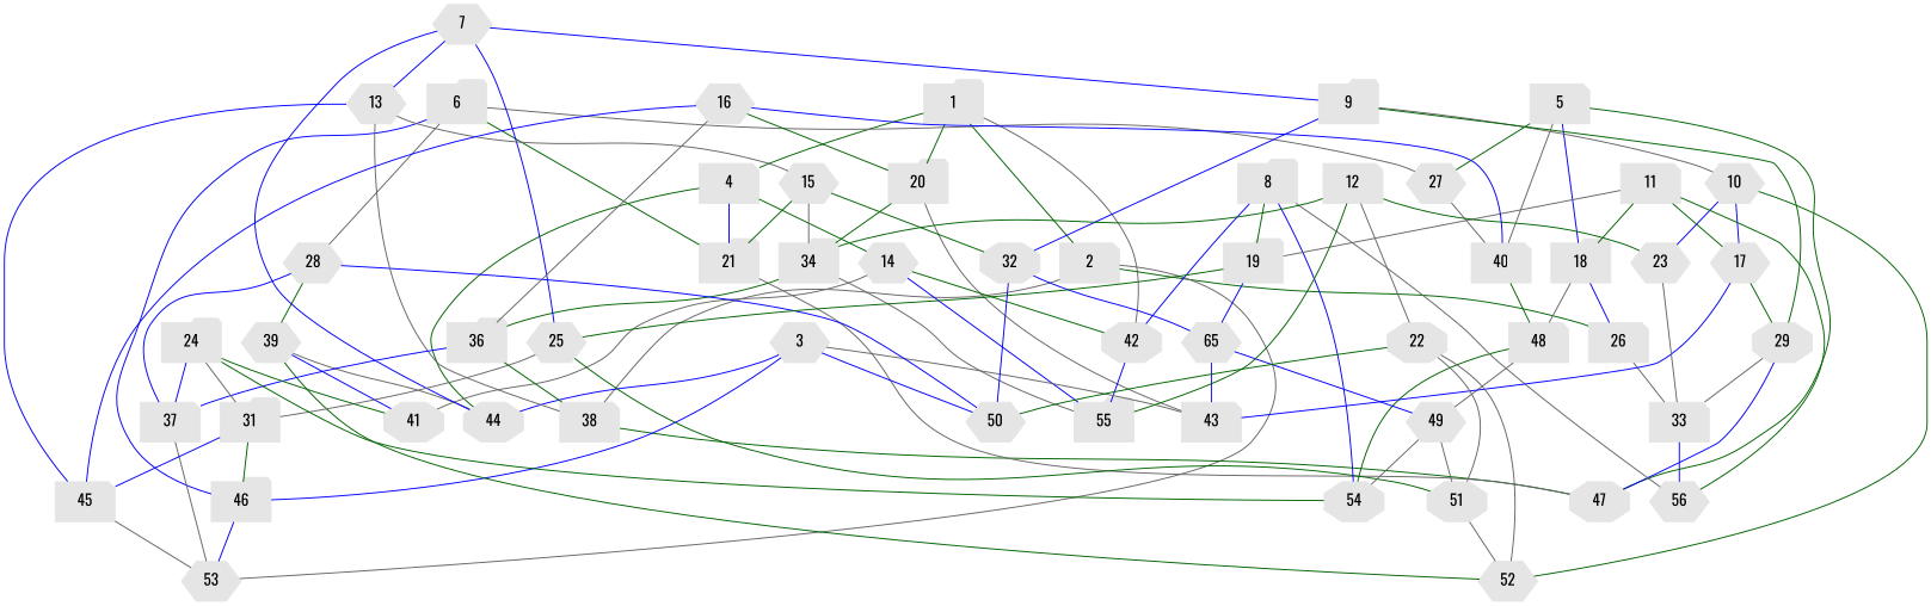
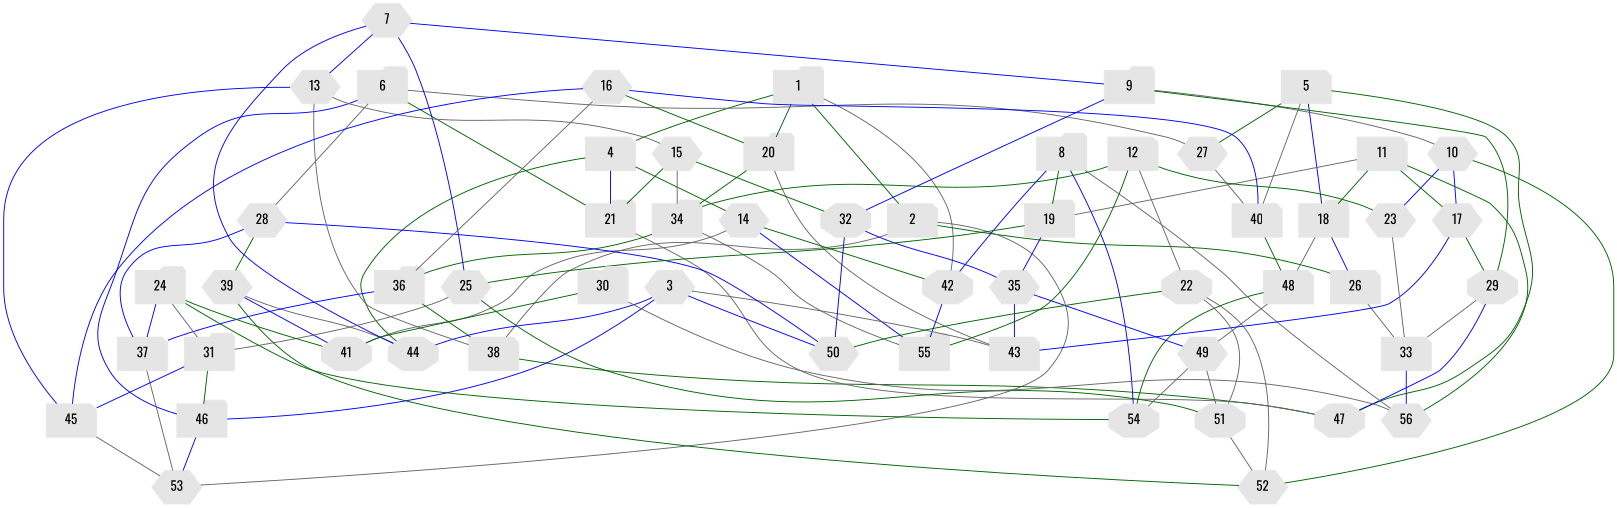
  graph {
    fontname=Oswald
    node [color=gray90 fontname=Oswald shape=hexagon style=filled]
    edge [color=darkgreen fontname=Oswald]
    1 [shape=folder]
    2 [shape=note]
    4 [shape=note]
    20 [shape=folder]
    42 [shape=octagon]
    26 [shape=note]
    38 [shape=note]
    53
    44 [shape=octagon]
    14
    21 [shape=folder]
    43 [shape=note]
    34 [shape=folder]
    55 [shape=folder]
    33 [shape=note]
    47 [shape=octagon]
    3
    46 [shape=folder]
    50
    41 [shape=octagon]
    5 [shape=note]
    18 [shape=folder]
    27
    40 [shape=note]
    48 [shape=note]
    6 [shape=folder]
    28
    37 [shape=note]
    39
    7
    9 [shape=folder]
    13
    25
    10
    29 [shape=octagon]
    32 [shape=octagon]
    15
    45 [shape=note]
    51 [shape=octagon]
    31 [shape=folder]
    8 [shape=folder]
    19 [shape=folder]
    54 [shape=octagon]
    56
-   35 [label=65]
+   35
    17
    23
    52
    11 [shape=note]
    12 [shape=note]
    22 [shape=octagon]
    36 [shape=folder]
    16
    49
    24 [shape=folder]
+   30 [shape=folder]
    1 -- 2
    1 -- 4
    1 -- 20
    1 -- 42 [color=gray40]
    2 -- 26
    2 -- 38 [color=gray40]
    2 -- 53 [color=gray40]
    4 -- 44
    4 -- 14
    4 -- 21 [color=blue]
    20 -- 43 [color=gray40]
    20 -- 34
    42 -- 55 [color=blue]
    26 -- 33 [color=gray40]
    38 -- 47
    14 -- 42
    14 -- 55 [color=blue]
    14 -- 41 [color=gray40]
    21 -- 47 [color=gray40]
    34 -- 55 [color=gray40]
    34 -- 36
    33 -- 56 [color=blue]
    3 -- 44 [color=blue]
    3 -- 43 [color=gray40]
    3 -- 46 [color=blue]
    3 -- 50 [color=blue]
    46 -- 53 [color=blue]
    5 -- 47
    5 -- 18 [color=blue]
    5 -- 27
    5 -- 40 [color=gray40]
    18 -- 26 [color=blue]
    18 -- 48 [color=gray40]
    27 -- 40 [color=gray40]
    40 -- 48
    48 -- 54
    48 -- 49 [color=gray40]
    6 -- 21
    6 -- 46 [color=blue]
    6 -- 27 [color=gray40]
    6 -- 28 [color=gray40]
    28 -- 50 [color=blue]
    28 -- 37 [color=blue]
    28 -- 39
    37 -- 53 [color=gray40]
    39 -- 44 [color=gray40]
    39 -- 41 [color=blue]
    39 -- 52
    7 -- 44 [color=blue]
    7 -- 9 [color=blue]
    7 -- 13 [color=blue]
    7 -- 25 [color=blue]
    9 -- 10 [color=gray40]
    9 -- 29
    9 -- 32 [color=blue]
    13 -- 38 [color=gray40]
    13 -- 15 [color=gray40]
    13 -- 45 [color=blue]
    25 -- 51
    25 -- 31 [color=gray40]
    10 -- 17 [color=blue]
    10 -- 23 [color=blue]
    10 -- 52
    29 -- 33 [color=gray40]
    29 -- 47 [color=blue]
    32 -- 50 [color=blue]
    32 -- 35 [color=blue]
    15 -- 21
    15 -- 34 [color=gray40]
    15 -- 32
    45 -- 53 [color=gray40]
    51 -- 52 [color=gray40]
    31 -- 46
    31 -- 45 [color=blue]
    8 -- 42 [color=blue]
    8 -- 19
    8 -- 54 [color=blue]
    8 -- 56 [color=gray40]
    19 -- 25
    19 -- 35 [color=blue]
    35 -- 43 [color=blue]
    35 -- 49 [color=blue]
    17 -- 43 [color=blue]
    17 -- 29
    23 -- 33 [color=gray40]
    11 -- 18
    11 -- 19 [color=gray40]
    11 -- 56
    11 -- 17
    12 -- 34
    12 -- 55
    12 -- 23
    12 -- 22 [color=gray40]
    22 -- 50
    22 -- 51 [color=gray40]
    22 -- 52 [color=gray40]
    36 -- 38
    36 -- 37 [color=blue]
    16 -- 20
    16 -- 40 [color=blue]
    16 -- 45 [color=blue]
    16 -- 36 [color=gray40]
    49 -- 51 [color=gray40]
    49 -- 54 [color=gray40]
    24 -- 41
    24 -- 37 [color=blue]
    24 -- 31 [color=gray40]
    24 -- 54
+   30 -- 41
+   30 -- 56 [color=gray40]
  }
